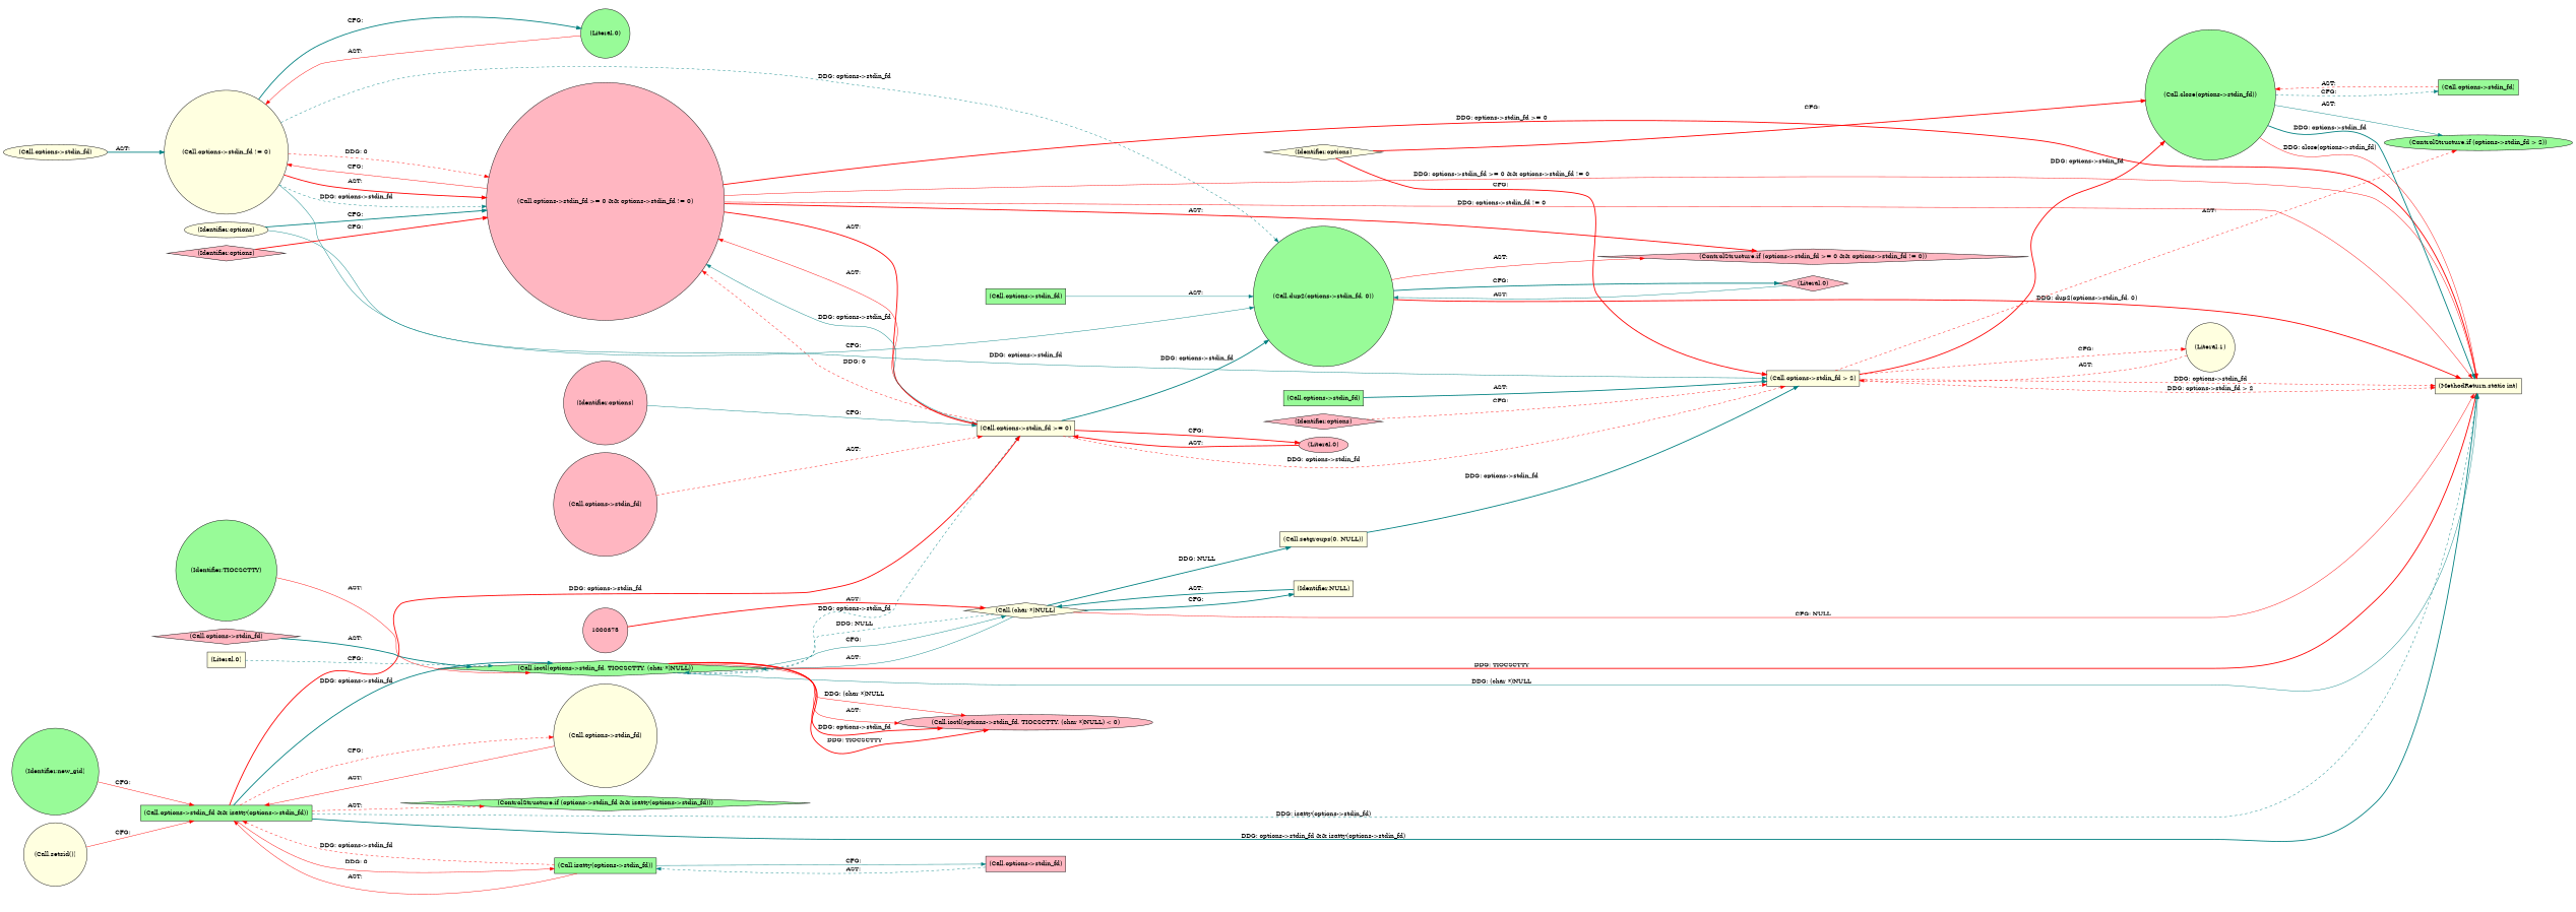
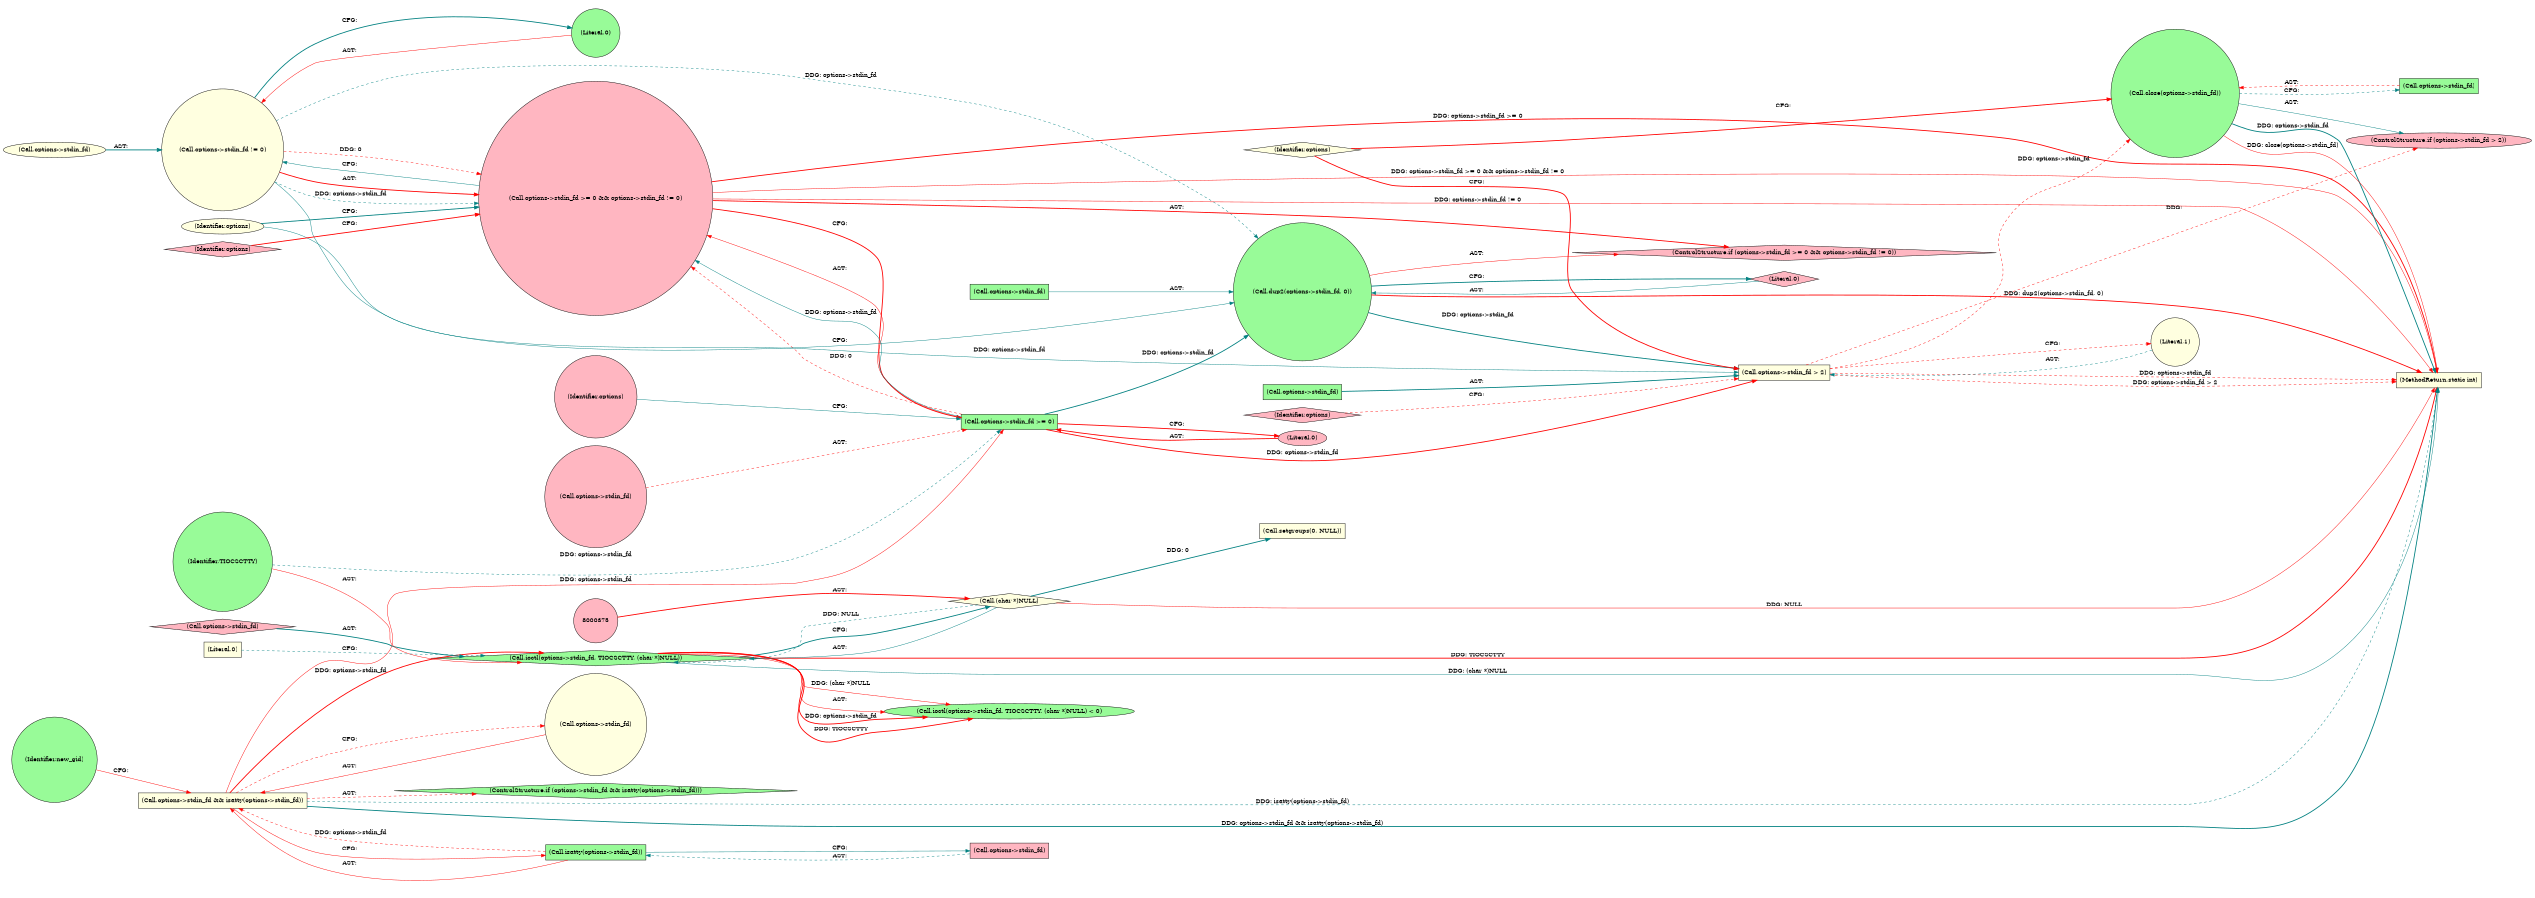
  digraph {
    rankdir=LR
    node [fillcolor=lightyellow shape=circle style=filled]
    edge [color=red style=bold]
    n1 [label="(Call,options->stdin_fd != 0)"]
    n2 [fillcolor=lightpink label="(Call,options->stdin_fd >= 0 && options->stdin_fd != 0)"]
    n3 [fillcolor=palegreen label="(Call,dup2(options->stdin_fd, 0))"]
    n4 [label="(Call,options->stdin_fd > 2)" shape=box]
    n5 [fillcolor=palegreen label="(Literal,0)"]
-   n6 [label="(Call,options->stdin_fd >= 0)" shape=box]
+   n6 [fillcolor=palegreen label="(Call,options->stdin_fd >= 0)" shape=box]
    n7 [label="(MethodReturn,static int)" shape=box]
    n8 [fillcolor=lightpink label="(ControlStructure,if (options->stdin_fd >= 0 && options->stdin_fd != 0))" shape=diamond]
    n9 [fillcolor=lightpink label="(Literal,0)" shape=diamond]
    n10 [fillcolor=palegreen label="(Call,close(options->stdin_fd))"]
-   n11 [fillcolor=palegreen label="(ControlStructure,if (options->stdin_fd > 2))" shape=ellipse]
+   n11 [fillcolor=lightpink label="(ControlStructure,if (options->stdin_fd > 2))" shape=ellipse]
    n12 [label="(Literal,1)"]
    n13 [fillcolor=lightpink label="(Literal,0)" shape=ellipse]
    n14 [fillcolor=palegreen label="(Call,ioctl(options->stdin_fd, TIOCSCTTY, (char *)NULL))" shape=diamond]
    n15 [label="(Call,(char *)NULL)" shape=diamond]
-   n16 [fillcolor=lightpink label="(Call,ioctl(options->stdin_fd, TIOCSCTTY, (char *)NULL) < 0)" shape=ellipse]
+   n16 [fillcolor=palegreen label="(Call,ioctl(options->stdin_fd, TIOCSCTTY, (char *)NULL) < 0)" shape=ellipse]
    n17 [label="(Call,setgroups(0, NULL))" shape=box]
-   n18 [label="(Identifier,NULL)" shape=box]
-   n19 [fillcolor=palegreen label="(Call,options->stdin_fd && isatty(options->stdin_fd))" shape=box]
+   n19 [label="(Call,options->stdin_fd && isatty(options->stdin_fd))" shape=box]
    n20 [fillcolor=palegreen label="(Call,isatty(options->stdin_fd))" shape=box]
    n21 [label="(Call,options->stdin_fd)"]
    n22 [fillcolor=palegreen label="(ControlStructure,if (options->stdin_fd && isatty(options->stdin_fd)))" shape=diamond]
    n23 [fillcolor=lightpink label="(Call,options->stdin_fd)" shape=box]
    n24 [fillcolor=palegreen label="(Call,options->stdin_fd)" shape=box]
    n25 [label="(Call,options->stdin_fd)" shape=ellipse]
    n26 [fillcolor=lightpink label="(Identifier,options)"]
    n27 [fillcolor=lightpink label="(Call,options->stdin_fd)"]
    n28 [label="(Identifier,options)" shape=ellipse]
-   n29 [label="(Call,setsid())"]
    n30 [fillcolor=lightpink label="(Identifier,options)" shape=diamond]
    n31 [fillcolor=palegreen label="(Identifier,new_gid)"]
    n32 [fillcolor=palegreen label="(Call,options->stdin_fd)" shape=box]
    n33 [fillcolor=lightpink label="(Call,options->stdin_fd)" shape=diamond]
    n34 [fillcolor=palegreen label="(Identifier,TIOCSCTTY)"]
    n35 [fillcolor=lightpink label="(Identifier,options)" shape=diamond]
    n36 [label="(Identifier,options)" shape=diamond]
    n37 [label="(Literal,0)" shape=box]
    n38 [fillcolor=palegreen label="(Call,options->stdin_fd)" shape=box]
-   1000375 [fillcolor=lightpink]
+   1000375 [fillcolor=lightpink label=8000375]
    n1 -> n2 [label="AST: "]
    n1 -> n2 [color=teal label="DDG: options->stdin_fd" style=dashed]
    n1 -> n2 [label="DDG: 0" style=dashed]
    n1 -> n3 [color=teal label="DDG: options->stdin_fd" style=dashed]
    n1 -> n4 [color=teal label="DDG: options->stdin_fd" style=solid]
    n1 -> n5 [color=teal label="CFG: "]
-   n2 -> n1 [label="CFG: " style=solid]
-   n2 -> n6 [label="AST: "]
+   n2 -> n1 [color=teal label="CFG: " style=solid]
+   n2 -> n6 [label="CFG: "]
    n2 -> n7 [label="DDG: options->stdin_fd >= 0 && options->stdin_fd != 0" style=solid]
    n2 -> n7 [label="DDG: options->stdin_fd != 0" style=solid]
    n2 -> n7 [label="DDG: options->stdin_fd >= 0"]
    n2 -> n8 [label="AST: "]
-   n17 -> n4 [color=teal label="DDG: options->stdin_fd"]
+   n3 -> n4 [color=teal label="DDG: options->stdin_fd"]
    n3 -> n7 [label="DDG: dup2(options->stdin_fd, 0)"]
    n3 -> n8 [label="AST: " style=solid]
    n3 -> n9 [color=teal label="CFG: "]
    n4 -> n7 [label="DDG: options->stdin_fd" style=dashed]
    n4 -> n7 [label="DDG: options->stdin_fd > 2" style=dashed]
-   n4 -> n10 [label="DDG: options->stdin_fd"]
-   n4 -> n11 [label="AST: " style=dashed]
+   n4 -> n10 [label="DDG: options->stdin_fd" style=dashed]
+   n4 -> n11 [label="DDG: " style=dashed]
    n4 -> n12 [label="CFG: " style=dashed]
    n5 -> n1 [label="AST: " style=solid]
    n6 -> n2 [label="AST: " style=solid]
    n6 -> n2 [color=teal label="DDG: options->stdin_fd" style=solid]
    n6 -> n2 [label="DDG: 0" style=dashed]
    n6 -> n3 [color=teal label="DDG: options->stdin_fd"]
-   n6 -> n4 [label="DDG: options->stdin_fd" style=dashed]
+   n6 -> n4 [label="DDG: options->stdin_fd"]
    n6 -> n13 [label="CFG: "]
    n9 -> n3 [color=teal label="AST: " style=solid]
    n10 -> n7 [color=teal label="DDG: options->stdin_fd"]
    n10 -> n7 [label="DDG: close(options->stdin_fd)" style=solid]
    n10 -> n11 [color=teal label="AST: " style=solid]
    n10 -> n24 [color=teal label="CFG: " style=dashed]
-   n12 -> n4 [label="AST: " style=dashed]
+   n12 -> n4 [color=teal label="AST: " style=dashed]
    n13 -> n6 [label="AST: "]
-   n14 -> n6 [color=teal label="DDG: options->stdin_fd" style=dashed]
+   n34 -> n6 [color=teal label="DDG: options->stdin_fd" style=dashed]
    n14 -> n7 [label="DDG: TIOCSCTTY"]
    n14 -> n7 [color=teal label="DDG: (char *)NULL" style=solid]
-   n14 -> n15 [color=teal label="CFG: " style=solid]
+   n14 -> n15 [color=teal label="CFG: "]
    n14 -> n16 [label="AST: " style=solid]
    n14 -> n16 [label="DDG: options->stdin_fd"]
    n14 -> n16 [label="DDG: TIOCSCTTY"]
    n14 -> n16 [label="DDG: (char *)NULL" style=solid]
-   n15 -> n7 [label="CFG: NULL" style=solid]
+   n15 -> n7 [label="DDG: NULL" style=solid]
    n15 -> n14 [color=teal label="AST: " style=solid]
    n15 -> n14 [color=teal label="DDG: NULL" style=dashed]
-   n15 -> n17 [color=teal label="DDG: NULL"]
-   n15 -> n18 [color=teal label="CFG: "]
-   n18 -> n15 [color=teal label="AST: "]
-   n19 -> n6 [label="DDG: options->stdin_fd"]
+   n15 -> n17 [color=teal label="DDG: 0"]
+   n19 -> n6 [label="DDG: options->stdin_fd" style=solid]
    n19 -> n7 [color=teal label="DDG: isatty(options->stdin_fd)" style=dashed]
    n19 -> n7 [color=teal label="DDG: options->stdin_fd && isatty(options->stdin_fd)"]
-   n19 -> n14 [color=teal label="DDG: options->stdin_fd"]
-   n19 -> n20 [label="DDG: 0" style=solid]
+   n19 -> n14 [label="DDG: options->stdin_fd"]
+   n19 -> n20 [label="CFG: " style=solid]
    n19 -> n21 [label="CFG: " style=dashed]
    n19 -> n22 [label="AST: " style=dashed]
    n20 -> n19 [label="AST: " style=solid]
    n20 -> n19 [label="DDG: options->stdin_fd" style=dashed]
    n20 -> n23 [color=teal label="CFG: " style=solid]
    n21 -> n19 [label="AST: " style=solid]
    n23 -> n20 [color=teal label="AST: " style=dashed]
    n24 -> n10 [label="AST: " style=dashed]
    n25 -> n1 [color=teal label="AST: "]
    n26 -> n6 [color=teal label="CFG: " style=solid]
    n27 -> n6 [label="AST: " style=dashed]
    n28 -> n2 [color=teal label="CFG: "]
    n28 -> n3 [color=teal label="CFG: " style=solid]
-   n29 -> n19 [label="CFG: " style=solid]
    n30 -> n2 [label="CFG: "]
    n31 -> n19 [label="CFG: " style=solid]
    n32 -> n4 [color=teal label="AST: "]
    n33 -> n14 [color=teal label="AST: "]
    n34 -> n14 [label="AST: " style=solid]
    n35 -> n4 [label="CFG: " style=dashed]
    n36 -> n4 [label="CFG: "]
    n36 -> n10 [label="CFG: "]
    n37 -> n14 [color=teal label="CFG: " style=dashed]
    n38 -> n3 [color=teal label="AST: " style=solid]
    1000375 -> n15 [label="AST: "]
  }
